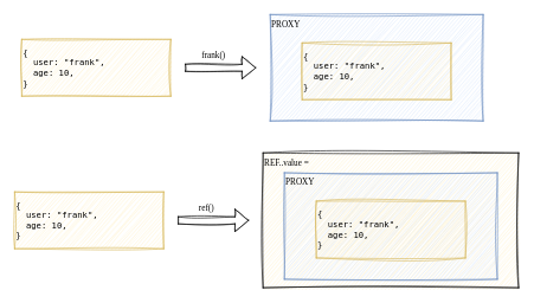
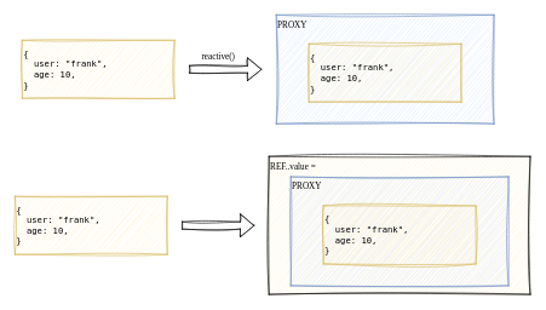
  <mxCell id="0" />
  <mxCell id="1" parent="0" />
  <mxCell id="2" value="REF..value =" style="rounded=0;whiteSpace=wrap;html=1;sketch=1;hachureGap=4;jiggle=2;curveFitting=1;fontFamily=Architects Daughter;fontSource=https%3A%2F%2Ffonts.googleapis.com%2Fcss%3Ffamily%3DArchitects%2BDaughter;align=left;verticalAlign=top;fillColor=#fff2cc;" vertex="1" parent="1"><mxGeometry x="370" y="215" width="360" height="190" as="geometry" /></mxCell>
  <mxCell id="3" value="PROXY" style="rounded=0;whiteSpace=wrap;html=1;sketch=1;hachureGap=4;jiggle=2;curveFitting=1;fontFamily=Architects Daughter;fontSource=https%3A%2F%2Ffonts.googleapis.com%2Fcss%3Ffamily%3DArchitects%2BDaughter;fillColor=#dae8fc;strokeColor=#6c8ebf;align=left;verticalAlign=top;" vertex="1" parent="1"><mxGeometry x="380" y="20" width="300" height="150" as="geometry" /></mxCell>
  <mxCell id="4" value="&lt;pre&gt;{&lt;br&gt;&amp;nbsp; user: &quot;frank&quot;,&lt;br&gt;  age: 10,&lt;br&gt;}&lt;/pre&gt;" style="rounded=0;whiteSpace=wrap;html=1;sketch=1;hachureGap=4;jiggle=2;curveFitting=1;fontFamily=Architects Daughter;fontSource=https%3A%2F%2Ffonts.googleapis.com%2Fcss%3Ffamily%3DArchitects%2BDaughter;align=left;fillColor=#fff2cc;strokeColor=#d6b656;" vertex="1" parent="1"><mxGeometry x="425" y="60" width="210" height="80" as="geometry" /></mxCell>
  <mxCell id="5" value="&lt;pre&gt;{&lt;br&gt;&amp;nbsp; user: &quot;frank&quot;,&lt;br&gt;  age: 10,&lt;br&gt;}&lt;/pre&gt;" style="rounded=0;whiteSpace=wrap;html=1;sketch=1;hachureGap=4;jiggle=2;curveFitting=1;fontFamily=Architects Daughter;fontSource=https%3A%2F%2Ffonts.googleapis.com%2Fcss%3Ffamily%3DArchitects%2BDaughter;align=left;fillColor=#fff2cc;strokeColor=#d6b656;" vertex="1" parent="1"><mxGeometry x="30" y="55" width="210" height="80" as="geometry" /></mxCell>
  <mxCell id="6" value="" style="shape=flexArrow;endArrow=classic;html=1;rounded=0;sketch=1;hachureGap=4;jiggle=2;curveFitting=1;fontFamily=Architects Daughter;fontSource=https%3A%2F%2Ffonts.googleapis.com%2Fcss%3Ffamily%3DArchitects%2BDaughter;" edge="1" parent="1"><mxGeometry width="50" height="50" relative="1" as="geometry"><mxPoint x="260" y="95" as="sourcePoint" /><mxPoint x="360" y="95" as="targetPoint" /></mxGeometry></mxCell>
- <mxCell id="7" value="frank()" style="text;html=1;align=center;verticalAlign=middle;resizable=0;points=[];autosize=1;strokeColor=none;fillColor=none;fontFamily=Architects Daughter;fontSource=https%3A%2F%2Ffonts.googleapis.com%2Fcss%3Ffamily%3DArchitects%2BDaughter;" vertex="1" parent="1"><mxGeometry x="260" y="63" width="80" height="30" as="geometry" /></mxCell>
+ <mxCell id="7" value="reactive()" style="text;html=1;align=center;verticalAlign=middle;resizable=0;points=[];autosize=1;strokeColor=none;fillColor=none;fontFamily=Architects Daughter;fontSource=https%3A%2F%2Ffonts.googleapis.com%2Fcss%3Ffamily%3DArchitects%2BDaughter;" vertex="1" parent="1"><mxGeometry x="260" y="63" width="80" height="30" as="geometry" /></mxCell>
  <mxCell id="8" value="PROXY" style="rounded=0;whiteSpace=wrap;html=1;sketch=1;hachureGap=4;jiggle=2;curveFitting=1;fontFamily=Architects Daughter;fontSource=https%3A%2F%2Ffonts.googleapis.com%2Fcss%3Ffamily%3DArchitects%2BDaughter;fillColor=#dae8fc;strokeColor=#6c8ebf;align=left;verticalAlign=top;" vertex="1" parent="1"><mxGeometry x="400" y="243" width="300" height="150" as="geometry" /></mxCell>
  <mxCell id="9" value="&lt;pre&gt;{&lt;br&gt;&amp;nbsp; user: &quot;frank&quot;,&lt;br&gt;  age: 10,&lt;br&gt;}&lt;/pre&gt;" style="rounded=0;whiteSpace=wrap;html=1;sketch=1;hachureGap=4;jiggle=2;curveFitting=1;fontFamily=Architects Daughter;fontSource=https%3A%2F%2Ffonts.googleapis.com%2Fcss%3Ffamily%3DArchitects%2BDaughter;align=left;fillColor=#fff2cc;strokeColor=#d6b656;" vertex="1" parent="1"><mxGeometry x="445" y="283" width="210" height="80" as="geometry" /></mxCell>
  <mxCell id="10" value="&lt;pre&gt;{&lt;br&gt;&amp;nbsp; user: &quot;frank&quot;,&lt;br&gt;  age: 10,&lt;br&gt;}&lt;/pre&gt;" style="rounded=0;whiteSpace=wrap;html=1;sketch=1;hachureGap=4;jiggle=2;curveFitting=1;fontFamily=Architects Daughter;fontSource=https%3A%2F%2Ffonts.googleapis.com%2Fcss%3Ffamily%3DArchitects%2BDaughter;align=left;fillColor=#fff2cc;strokeColor=#d6b656;" vertex="1" parent="1"><mxGeometry x="20" y="270" width="210" height="80" as="geometry" /></mxCell>
  <mxCell id="11" value="" style="shape=flexArrow;endArrow=classic;html=1;rounded=0;sketch=1;hachureGap=4;jiggle=2;curveFitting=1;fontFamily=Architects Daughter;fontSource=https%3A%2F%2Ffonts.googleapis.com%2Fcss%3Ffamily%3DArchitects%2BDaughter;" edge="1" parent="1"><mxGeometry width="50" height="50" relative="1" as="geometry"><mxPoint x="250" y="310" as="sourcePoint" /><mxPoint x="350" y="310" as="targetPoint" /></mxGeometry></mxCell>
- <mxCell id="12" value="ref()" style="text;html=1;align=center;verticalAlign=middle;resizable=0;points=[];autosize=1;strokeColor=none;fillColor=none;fontFamily=Architects Daughter;fontSource=https%3A%2F%2Ffonts.googleapis.com%2Fcss%3Ffamily%3DArchitects%2BDaughter;" vertex="1" parent="1"><mxGeometry x="265" y="278" width="50" height="30" as="geometry" /></mxCell>
